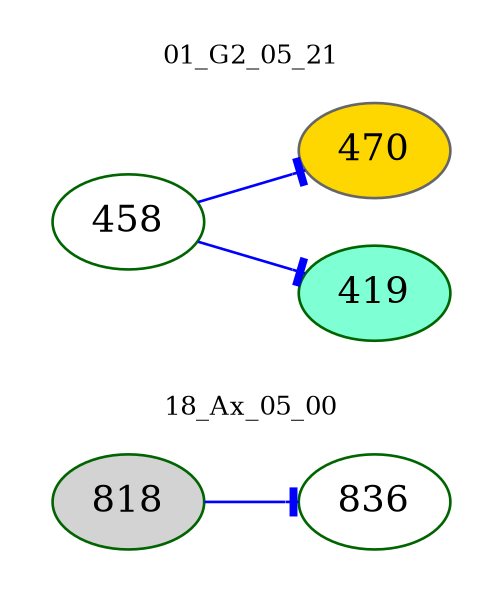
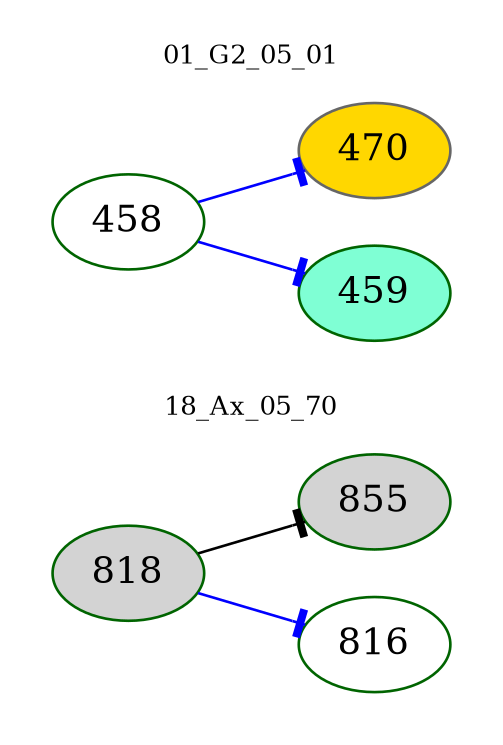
  digraph {
    rankdir=LR
    node [color=darkgreen fillcolor=lightgrey style=filled]
    edge [arrowhead=tee color=blue]
    n1 [label=818]
-   n2 [fillcolor=white label=836]
+   n2 [fillcolor=white label=816]
+   n3 [label=855]
    n4 [fillcolor=white label=458]
-   n5 [fillcolor=aquamarine label=419]
+   n5 [fillcolor=aquamarine label=459]
    n6 [color=gray40 fillcolor=gold label=470]
    subgraph cluster_1 {
      color=white
      fontsize=10
-     label="18_Ax_05_00"
+     label="18_Ax_05_70"
      n1
      n2
+     n3
    }
    subgraph cluster_2 {
      color=white
      fontsize=10
-     label="01_G2_05_21"
+     label="01_G2_05_01"
      n4
      n5
      n6
    }
    n1 -> n2
+   n1 -> n3 [color=black]
    n4 -> n5
    n4 -> n6
  }
